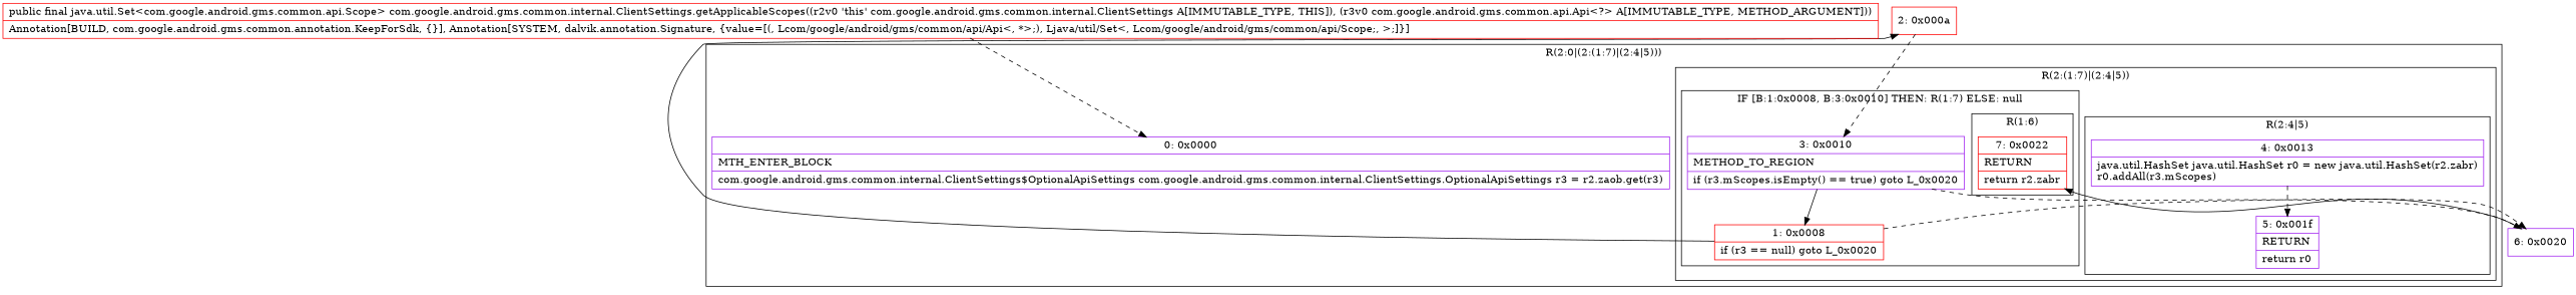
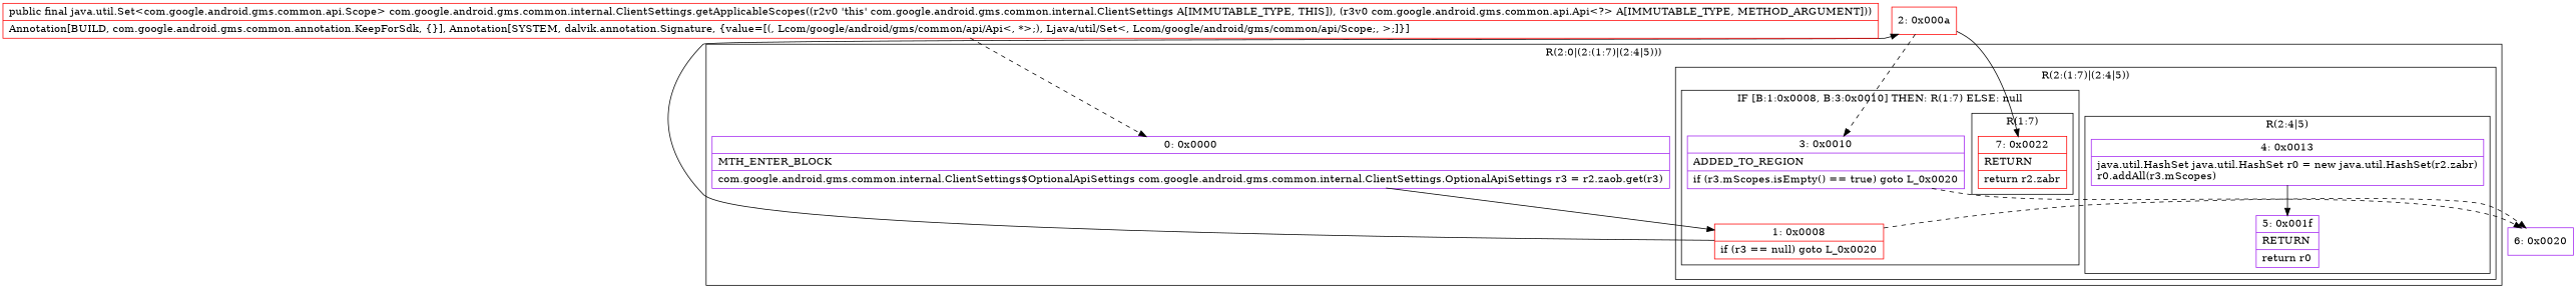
  digraph {
    node [color=purple shape=record]
    edge [style=solid]
    n1 [color=red label="{7\:\ 0x0022|RETURN\l|return r2.zabr\l}"]
    n2 [color=red label="{1\:\ 0x0008|if (r3 == null) goto L_0x0020\l}"]
-   n3 [label="{3\:\ 0x0010|METHOD_TO_REGION\l|if (r3.mScopes.isEmpty() == true) goto L_0x0020\l}"]
+   n3 [label="{3\:\ 0x0010|ADDED_TO_REGION\l|if (r3.mScopes.isEmpty() == true) goto L_0x0020\l}"]
    n4 [label="{4\:\ 0x0013|java.util.HashSet java.util.HashSet r0 = new java.util.HashSet(r2.zabr)\lr0.addAll(r3.mScopes)\l}"]
    n5 [label="{5\:\ 0x001f|RETURN\l|return r0\l}"]
    n6 [label="{0\:\ 0x0000|MTH_ENTER_BLOCK\l|com.google.android.gms.common.internal.ClientSettings$OptionalApiSettings com.google.android.gms.common.internal.ClientSettings.OptionalApiSettings r3 = r2.zaob.get(r3)\l}"]
    n7 [color=red label="{2\:\ 0x000a}"]
    n8 [label="{6\:\ 0x0020}"]
    n9 [color=red label="{public final java.util.Set\<com.google.android.gms.common.api.Scope\> com.google.android.gms.common.internal.ClientSettings.getApplicableScopes((r2v0 'this' com.google.android.gms.common.internal.ClientSettings A[IMMUTABLE_TYPE, THIS]), (r3v0 com.google.android.gms.common.api.Api\<?\> A[IMMUTABLE_TYPE, METHOD_ARGUMENT]))  | Annotation[BUILD, com.google.android.gms.common.annotation.KeepForSdk, \{\}], Annotation[SYSTEM, dalvik.annotation.Signature, \{value=[(, Lcom\/google\/android\/gms\/common\/api\/Api\<, *\>;), Ljava\/util\/Set\<, Lcom\/google\/android\/gms\/common\/api\/Scope;, \>;]\}]\l}"]
    subgraph cluster_1 {
      label="R(2:0|(2:(1:7)|(2:4|5)))"
      n6
      subgraph cluster_2 {
        label="R(2:(1:7)|(2:4|5))"
        subgraph cluster_3 {
          label="IF [B:1:0x0008, B:3:0x0010] THEN: R(1:7) ELSE: null"
          n2
          n3
          subgraph cluster_4 {
-           label="R(1:6)"
+           label="R(1:7)"
            n1
          }
        }
        subgraph cluster_5 {
          label="R(2:4|5)"
          n4
          n5
        }
      }
    }
    n2 -> n7
    n2 -> n8 [style=dashed]
    n3 -> n8 [style=dashed]
-   n4 -> n5 [style=dashed]
-   n3 -> n2
+   n4 -> n5
+   n6 -> n2
    n7 -> n3 [style=dashed]
-   n8 -> n1
+   n7 -> n1
    n9 -> n6 [style=dashed]
  }
